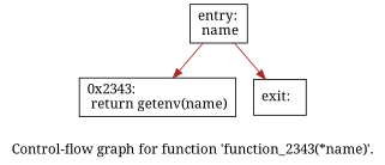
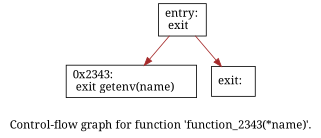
  digraph {
    fontname="Noto Serif"
    label="Control-flow graph for function 'function_2343(*name)'."
    node [fontname="Noto Serif" shape=record]
    edge [color=brown fontname="Noto Serif"]
-   n1 [label="{entry:\l  name\l}"]
-   n2 [label="{0x2343:\l  return getenv(name)\l}"]
+   n1 [label="{entry:\l  exit\l}"]
+   n2 [label="{0x2343:\l  exit getenv(name)\l}"]
    n3 [label="{exit:\l}"]
    n1 -> n2
    n1 -> n3
  }
